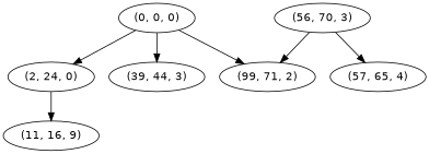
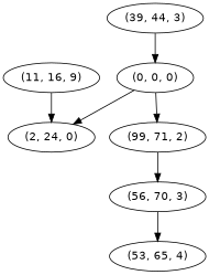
  digraph {
    fontname="DejaVu Sans"
    node [fontname="DejaVu Sans"]
    edge [fontname="DejaVu Sans"]
    n1 [label="(2, 24, 0)"]
    "(0, 0, 0)"
    "(39, 44, 3)"
    n4 [label="(99, 71, 2)"]
    "(11, 16, 9)"
    "(56, 70, 3)"
-   "(57, 65, 4)"
-   n1 -> "(11, 16, 9)"
+   "(57, 65, 4)" [label="(53, 65, 4)"]
+   "(11, 16, 9)" -> n1
    "(0, 0, 0)" -> n1
-   "(0, 0, 0)" -> "(39, 44, 3)"
+   "(39, 44, 3)" -> "(0, 0, 0)"
    "(0, 0, 0)" -> n4
-   "(56, 70, 3)" -> n4
+   n4 -> "(56, 70, 3)"
    "(56, 70, 3)" -> "(57, 65, 4)"
  }
